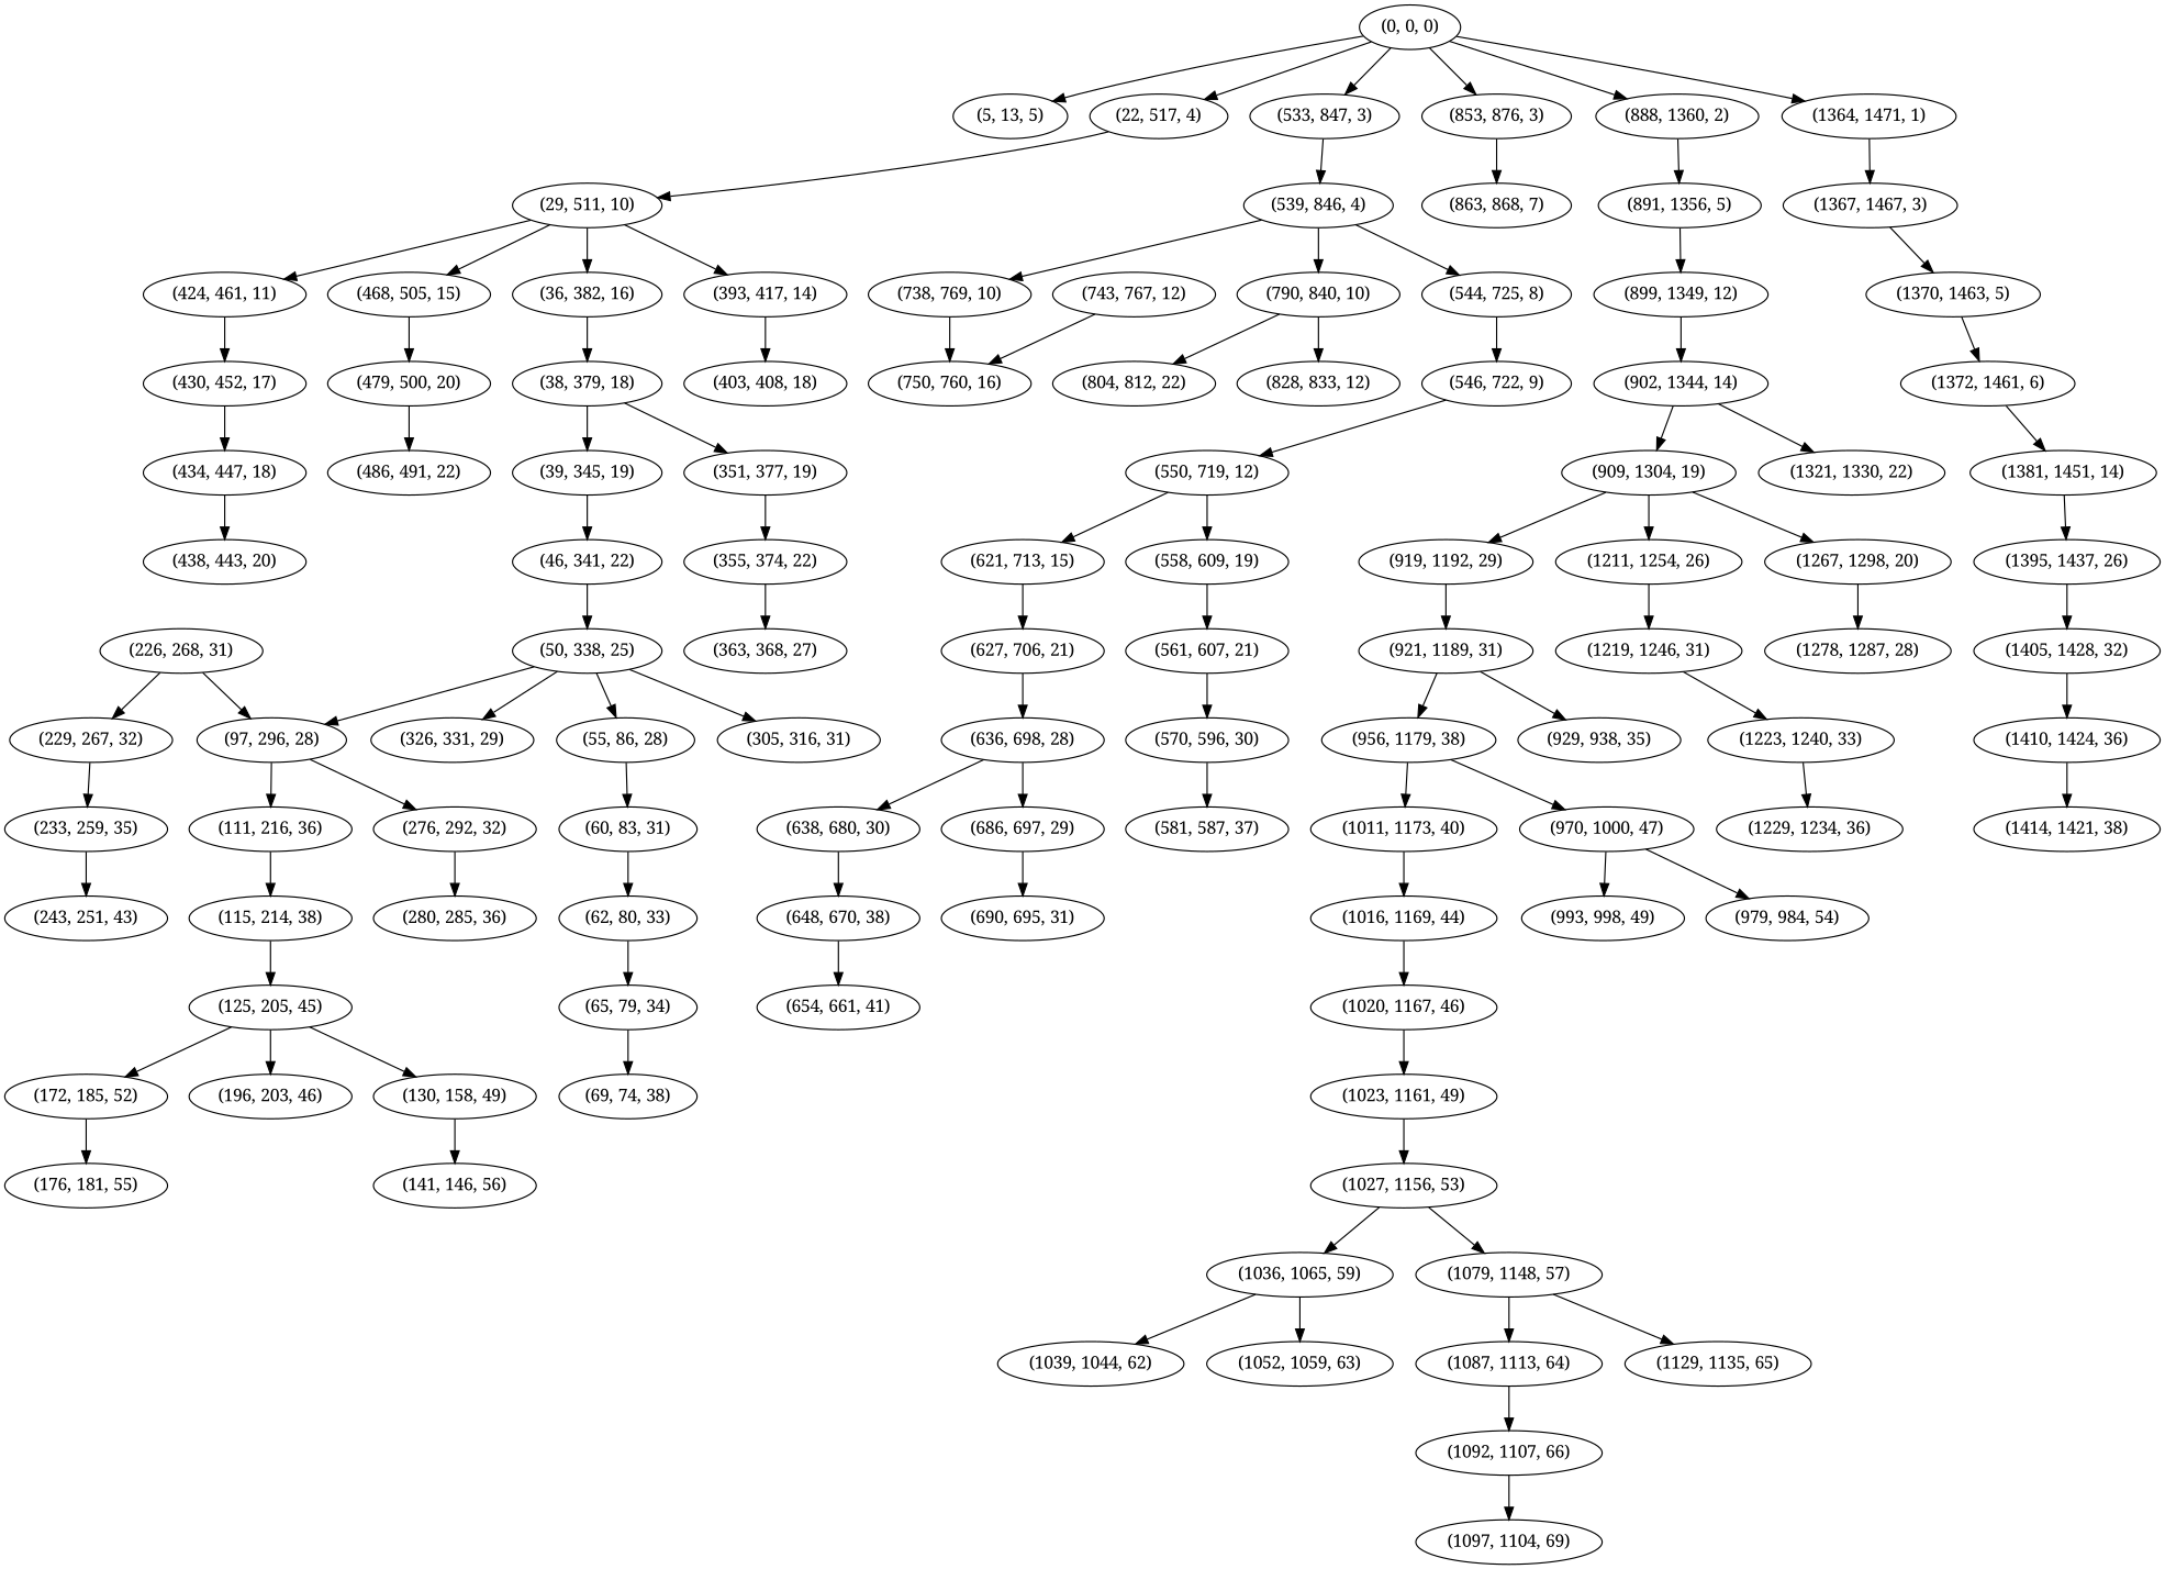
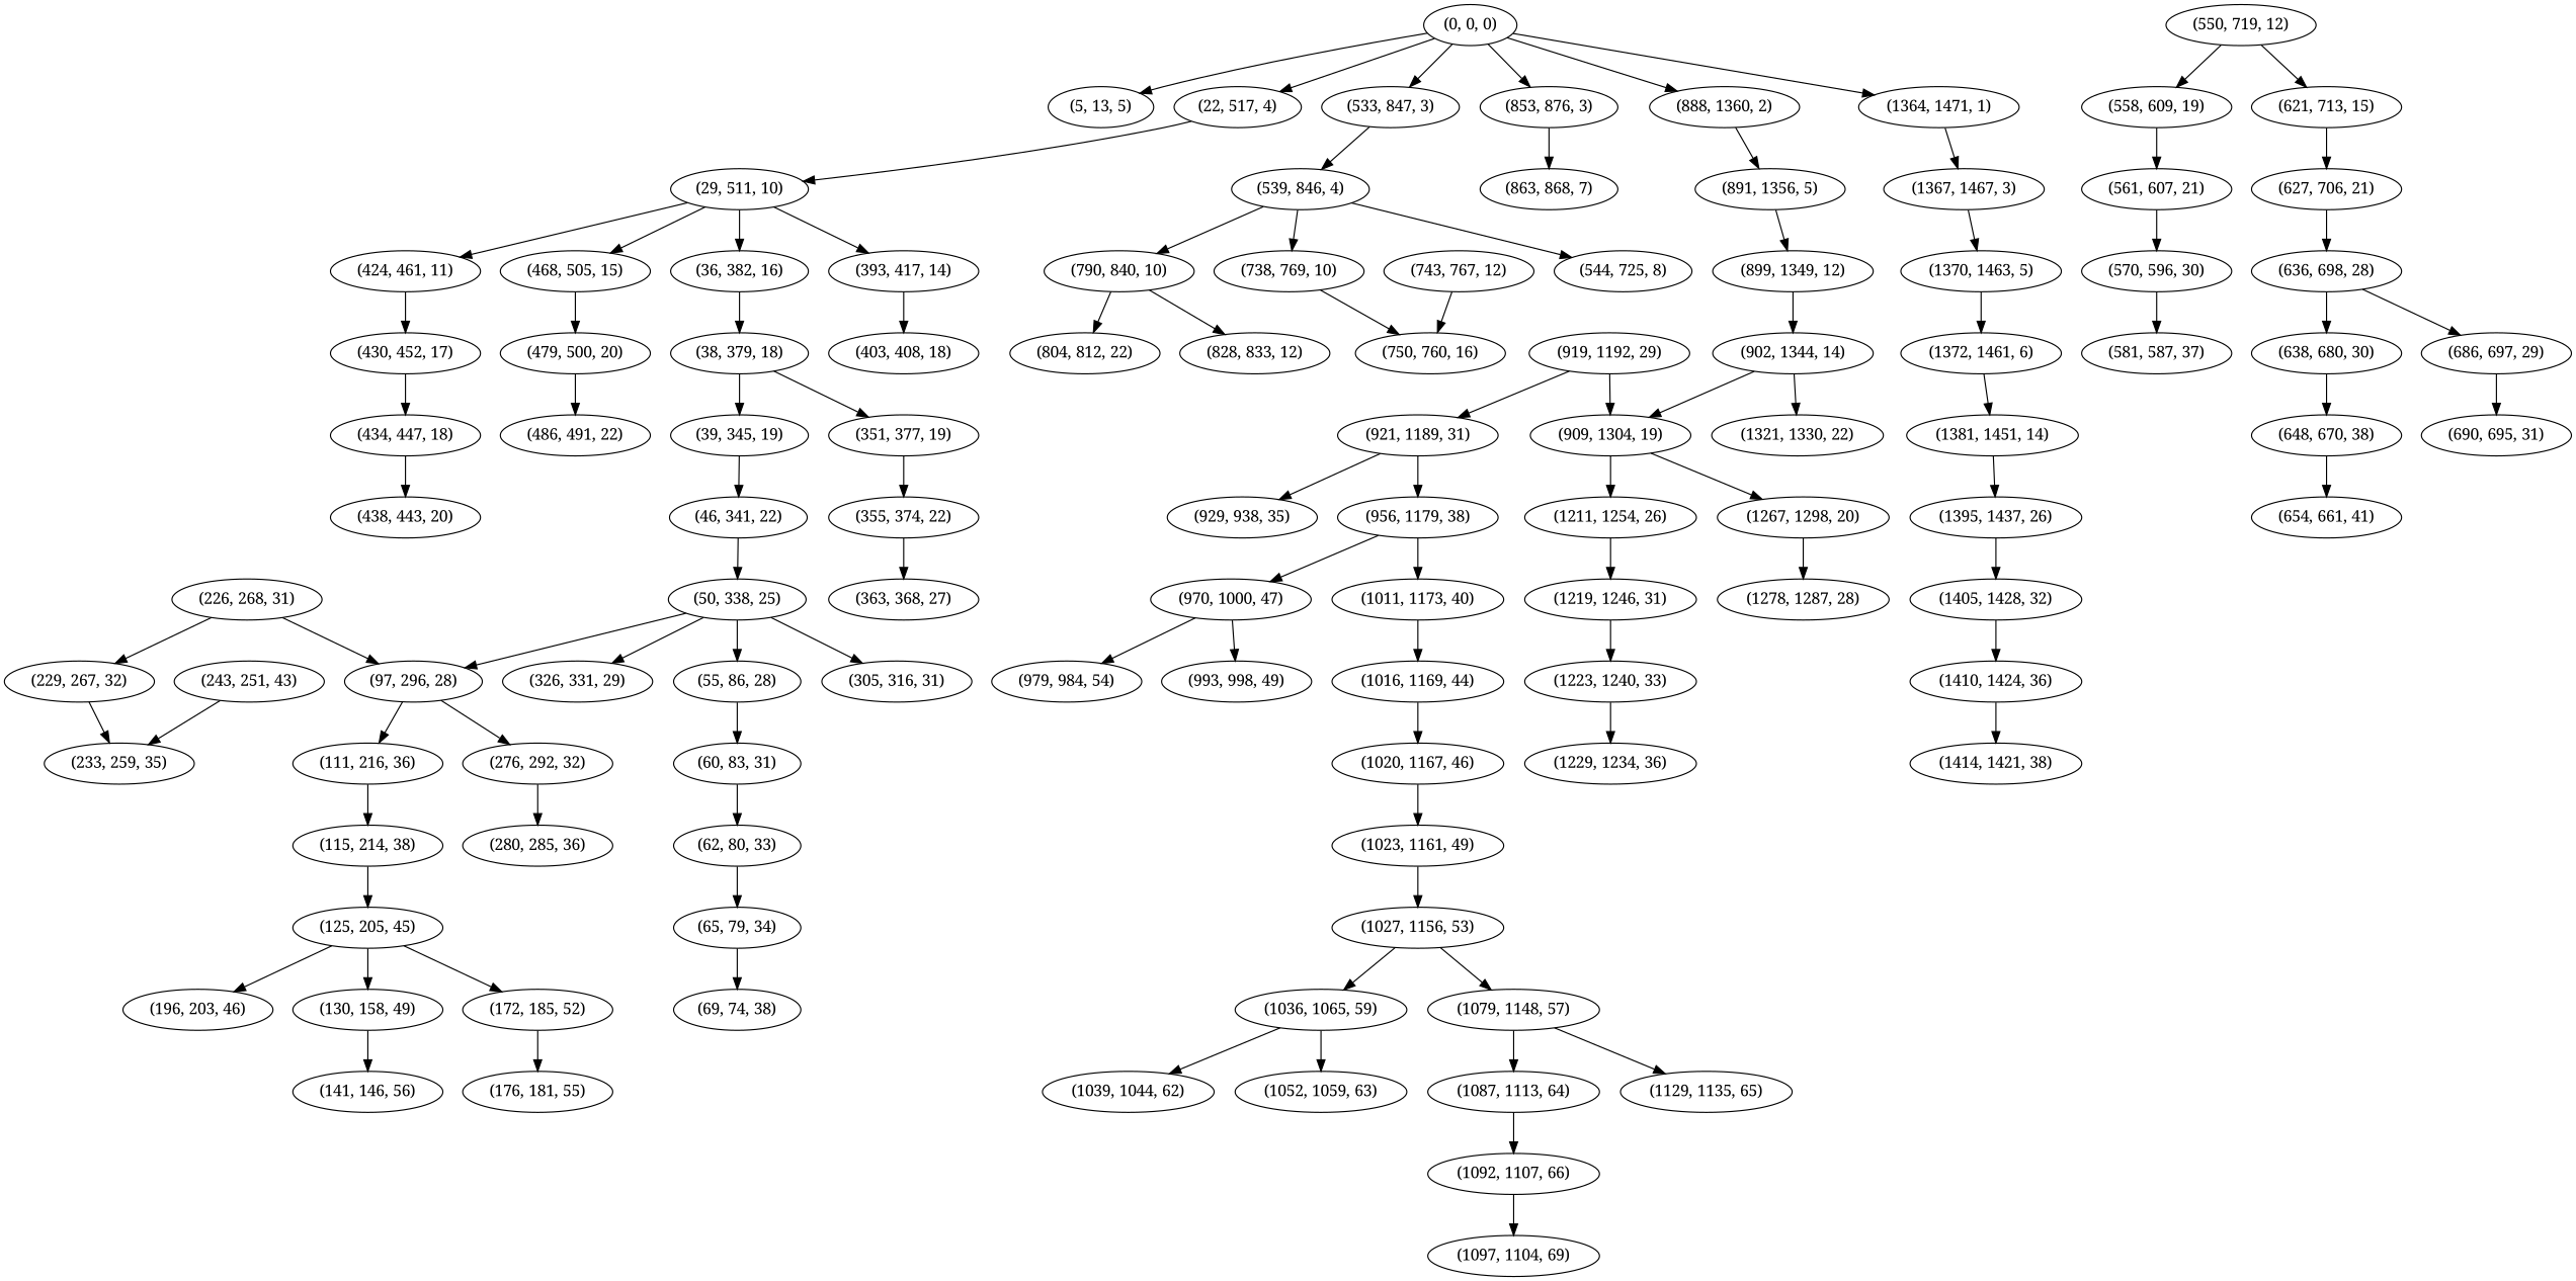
  digraph {
    fontname="Noto Serif"
    node [fontname="Noto Serif"]
    edge [fontname="Noto Serif"]
    "(0, 0, 0)"
    "(5, 13, 5)"
    "(22, 517, 4)"
    "(533, 847, 3)"
    "(853, 876, 3)"
    "(888, 1360, 2)"
    "(1364, 1471, 1)"
    "(29, 511, 10)"
    "(539, 846, 4)"
    "(863, 868, 7)"
    "(891, 1356, 5)"
    "(1367, 1467, 3)"
    "(36, 382, 16)"
    "(393, 417, 14)"
    "(424, 461, 11)"
    "(468, 505, 15)"
    "(38, 379, 18)"
    "(403, 408, 18)"
    "(430, 452, 17)"
    "(479, 500, 20)"
    "(39, 345, 19)"
    "(351, 377, 19)"
    "(46, 341, 22)"
    "(355, 374, 22)"
    "(50, 338, 25)"
    "(55, 86, 28)"
    "(97, 296, 28)"
    "(305, 316, 31)"
    "(326, 331, 29)"
    "(60, 83, 31)"
    "(111, 216, 36)"
    "(276, 292, 32)"
    "(62, 80, 33)"
    "(65, 79, 34)"
    "(69, 74, 38)"
    "(115, 214, 38)"
    "(226, 268, 31)"
    "(229, 267, 32)"
    "(280, 285, 36)"
    "(125, 205, 45)"
    "(130, 158, 49)"
    "(172, 185, 52)"
    "(196, 203, 46)"
    "(141, 146, 56)"
    "(176, 181, 55)"
    "(233, 259, 35)"
    "(243, 251, 43)"
    "(363, 368, 27)"
    "(434, 447, 18)"
    "(438, 443, 20)"
    "(486, 491, 22)"
    "(544, 725, 8)"
    "(738, 769, 10)"
    "(790, 840, 10)"
-   "(546, 722, 9)"
    "(750, 760, 16)"
    "(804, 812, 22)"
    "(828, 833, 12)"
    "(550, 719, 12)"
    "(558, 609, 19)"
    "(621, 713, 15)"
    "(561, 607, 21)"
    "(627, 706, 21)"
    "(570, 596, 30)"
    "(581, 587, 37)"
    "(636, 698, 28)"
    "(638, 680, 30)"
    "(686, 697, 29)"
    "(648, 670, 38)"
    "(690, 695, 31)"
    "(654, 661, 41)"
    "(743, 767, 12)"
    "(899, 1349, 12)"
    "(902, 1344, 14)"
    "(909, 1304, 19)"
    "(1321, 1330, 22)"
    "(919, 1192, 29)"
    "(1211, 1254, 26)"
    "(1267, 1298, 20)"
    "(921, 1189, 31)"
    "(1219, 1246, 31)"
    "(1278, 1287, 28)"
    "(929, 938, 35)"
    "(956, 1179, 38)"
    "(970, 1000, 47)"
    "(1011, 1173, 40)"
    "(979, 984, 54)"
    "(993, 998, 49)"
    "(1016, 1169, 44)"
    "(1020, 1167, 46)"
    "(1023, 1161, 49)"
    "(1027, 1156, 53)"
    "(1036, 1065, 59)"
    "(1079, 1148, 57)"
    "(1039, 1044, 62)"
    "(1052, 1059, 63)"
    "(1087, 1113, 64)"
    "(1129, 1135, 65)"
    "(1092, 1107, 66)"
    "(1097, 1104, 69)"
    "(1223, 1240, 33)"
    "(1229, 1234, 36)"
    "(1370, 1463, 5)"
    "(1372, 1461, 6)"
    "(1381, 1451, 14)"
    "(1395, 1437, 26)"
    "(1405, 1428, 32)"
    "(1410, 1424, 36)"
    "(1414, 1421, 38)"
    "(0, 0, 0)" -> "(5, 13, 5)"
    "(0, 0, 0)" -> "(22, 517, 4)"
    "(0, 0, 0)" -> "(533, 847, 3)"
    "(0, 0, 0)" -> "(853, 876, 3)"
    "(0, 0, 0)" -> "(888, 1360, 2)"
    "(0, 0, 0)" -> "(1364, 1471, 1)"
    "(22, 517, 4)" -> "(29, 511, 10)"
    "(533, 847, 3)" -> "(539, 846, 4)"
    "(853, 876, 3)" -> "(863, 868, 7)"
    "(888, 1360, 2)" -> "(891, 1356, 5)"
    "(1364, 1471, 1)" -> "(1367, 1467, 3)"
    "(29, 511, 10)" -> "(36, 382, 16)"
    "(29, 511, 10)" -> "(393, 417, 14)"
    "(29, 511, 10)" -> "(424, 461, 11)"
    "(29, 511, 10)" -> "(468, 505, 15)"
    "(539, 846, 4)" -> "(544, 725, 8)"
    "(539, 846, 4)" -> "(738, 769, 10)"
    "(539, 846, 4)" -> "(790, 840, 10)"
    "(891, 1356, 5)" -> "(899, 1349, 12)"
    "(1367, 1467, 3)" -> "(1370, 1463, 5)"
    "(36, 382, 16)" -> "(38, 379, 18)"
    "(393, 417, 14)" -> "(403, 408, 18)"
    "(424, 461, 11)" -> "(430, 452, 17)"
    "(468, 505, 15)" -> "(479, 500, 20)"
    "(38, 379, 18)" -> "(39, 345, 19)"
    "(38, 379, 18)" -> "(351, 377, 19)"
    "(430, 452, 17)" -> "(434, 447, 18)"
    "(479, 500, 20)" -> "(486, 491, 22)"
    "(39, 345, 19)" -> "(46, 341, 22)"
    "(351, 377, 19)" -> "(355, 374, 22)"
    "(46, 341, 22)" -> "(50, 338, 25)"
    "(355, 374, 22)" -> "(363, 368, 27)"
    "(50, 338, 25)" -> "(55, 86, 28)"
    "(50, 338, 25)" -> "(97, 296, 28)"
    "(50, 338, 25)" -> "(305, 316, 31)"
    "(50, 338, 25)" -> "(326, 331, 29)"
    "(55, 86, 28)" -> "(60, 83, 31)"
    "(97, 296, 28)" -> "(111, 216, 36)"
    "(97, 296, 28)" -> "(276, 292, 32)"
    "(60, 83, 31)" -> "(62, 80, 33)"
    "(111, 216, 36)" -> "(115, 214, 38)"
    "(276, 292, 32)" -> "(280, 285, 36)"
    "(62, 80, 33)" -> "(65, 79, 34)"
    "(65, 79, 34)" -> "(69, 74, 38)"
    "(115, 214, 38)" -> "(125, 205, 45)"
    "(226, 268, 31)" -> "(97, 296, 28)"
    "(226, 268, 31)" -> "(229, 267, 32)"
    "(229, 267, 32)" -> "(233, 259, 35)"
    "(125, 205, 45)" -> "(130, 158, 49)"
    "(125, 205, 45)" -> "(172, 185, 52)"
    "(125, 205, 45)" -> "(196, 203, 46)"
    "(130, 158, 49)" -> "(141, 146, 56)"
    "(172, 185, 52)" -> "(176, 181, 55)"
-   "(233, 259, 35)" -> "(243, 251, 43)"
+   "(243, 251, 43)" -> "(233, 259, 35)"
    "(434, 447, 18)" -> "(438, 443, 20)"
-   "(544, 725, 8)" -> "(546, 722, 9)"
    "(738, 769, 10)" -> "(750, 760, 16)"
    "(790, 840, 10)" -> "(804, 812, 22)"
    "(790, 840, 10)" -> "(828, 833, 12)"
-   "(546, 722, 9)" -> "(550, 719, 12)"
    "(550, 719, 12)" -> "(558, 609, 19)"
    "(550, 719, 12)" -> "(621, 713, 15)"
    "(558, 609, 19)" -> "(561, 607, 21)"
    "(621, 713, 15)" -> "(627, 706, 21)"
    "(561, 607, 21)" -> "(570, 596, 30)"
    "(627, 706, 21)" -> "(636, 698, 28)"
    "(570, 596, 30)" -> "(581, 587, 37)"
    "(636, 698, 28)" -> "(638, 680, 30)"
    "(636, 698, 28)" -> "(686, 697, 29)"
    "(638, 680, 30)" -> "(648, 670, 38)"
    "(686, 697, 29)" -> "(690, 695, 31)"
    "(648, 670, 38)" -> "(654, 661, 41)"
    "(743, 767, 12)" -> "(750, 760, 16)"
    "(899, 1349, 12)" -> "(902, 1344, 14)"
    "(902, 1344, 14)" -> "(909, 1304, 19)"
    "(902, 1344, 14)" -> "(1321, 1330, 22)"
-   "(909, 1304, 19)" -> "(919, 1192, 29)"
+   "(919, 1192, 29)" -> "(909, 1304, 19)"
    "(909, 1304, 19)" -> "(1211, 1254, 26)"
    "(909, 1304, 19)" -> "(1267, 1298, 20)"
    "(919, 1192, 29)" -> "(921, 1189, 31)"
    "(1211, 1254, 26)" -> "(1219, 1246, 31)"
    "(1267, 1298, 20)" -> "(1278, 1287, 28)"
    "(921, 1189, 31)" -> "(929, 938, 35)"
    "(921, 1189, 31)" -> "(956, 1179, 38)"
    "(1219, 1246, 31)" -> "(1223, 1240, 33)"
    "(956, 1179, 38)" -> "(970, 1000, 47)"
    "(956, 1179, 38)" -> "(1011, 1173, 40)"
    "(970, 1000, 47)" -> "(979, 984, 54)"
    "(970, 1000, 47)" -> "(993, 998, 49)"
    "(1011, 1173, 40)" -> "(1016, 1169, 44)"
    "(1016, 1169, 44)" -> "(1020, 1167, 46)"
    "(1020, 1167, 46)" -> "(1023, 1161, 49)"
    "(1023, 1161, 49)" -> "(1027, 1156, 53)"
    "(1027, 1156, 53)" -> "(1036, 1065, 59)"
    "(1027, 1156, 53)" -> "(1079, 1148, 57)"
    "(1036, 1065, 59)" -> "(1039, 1044, 62)"
    "(1036, 1065, 59)" -> "(1052, 1059, 63)"
    "(1079, 1148, 57)" -> "(1087, 1113, 64)"
    "(1079, 1148, 57)" -> "(1129, 1135, 65)"
    "(1087, 1113, 64)" -> "(1092, 1107, 66)"
    "(1092, 1107, 66)" -> "(1097, 1104, 69)"
    "(1223, 1240, 33)" -> "(1229, 1234, 36)"
    "(1370, 1463, 5)" -> "(1372, 1461, 6)"
    "(1372, 1461, 6)" -> "(1381, 1451, 14)"
    "(1381, 1451, 14)" -> "(1395, 1437, 26)"
    "(1395, 1437, 26)" -> "(1405, 1428, 32)"
    "(1405, 1428, 32)" -> "(1410, 1424, 36)"
    "(1410, 1424, 36)" -> "(1414, 1421, 38)"
  }
